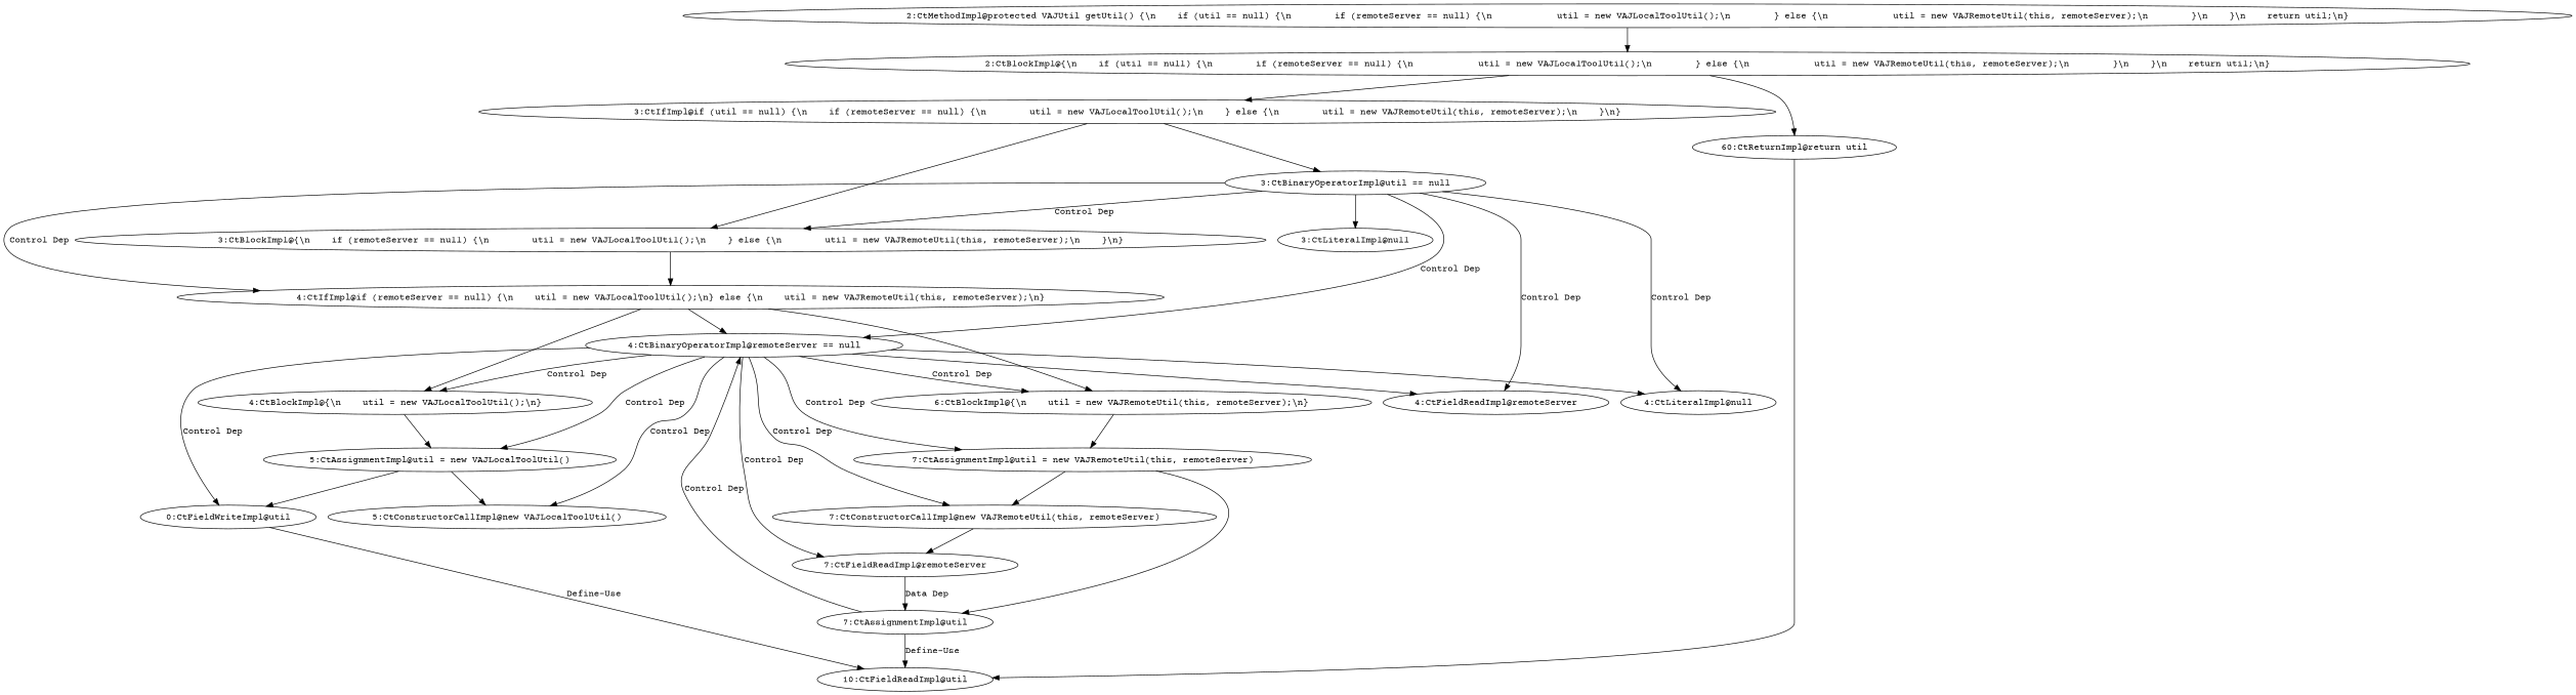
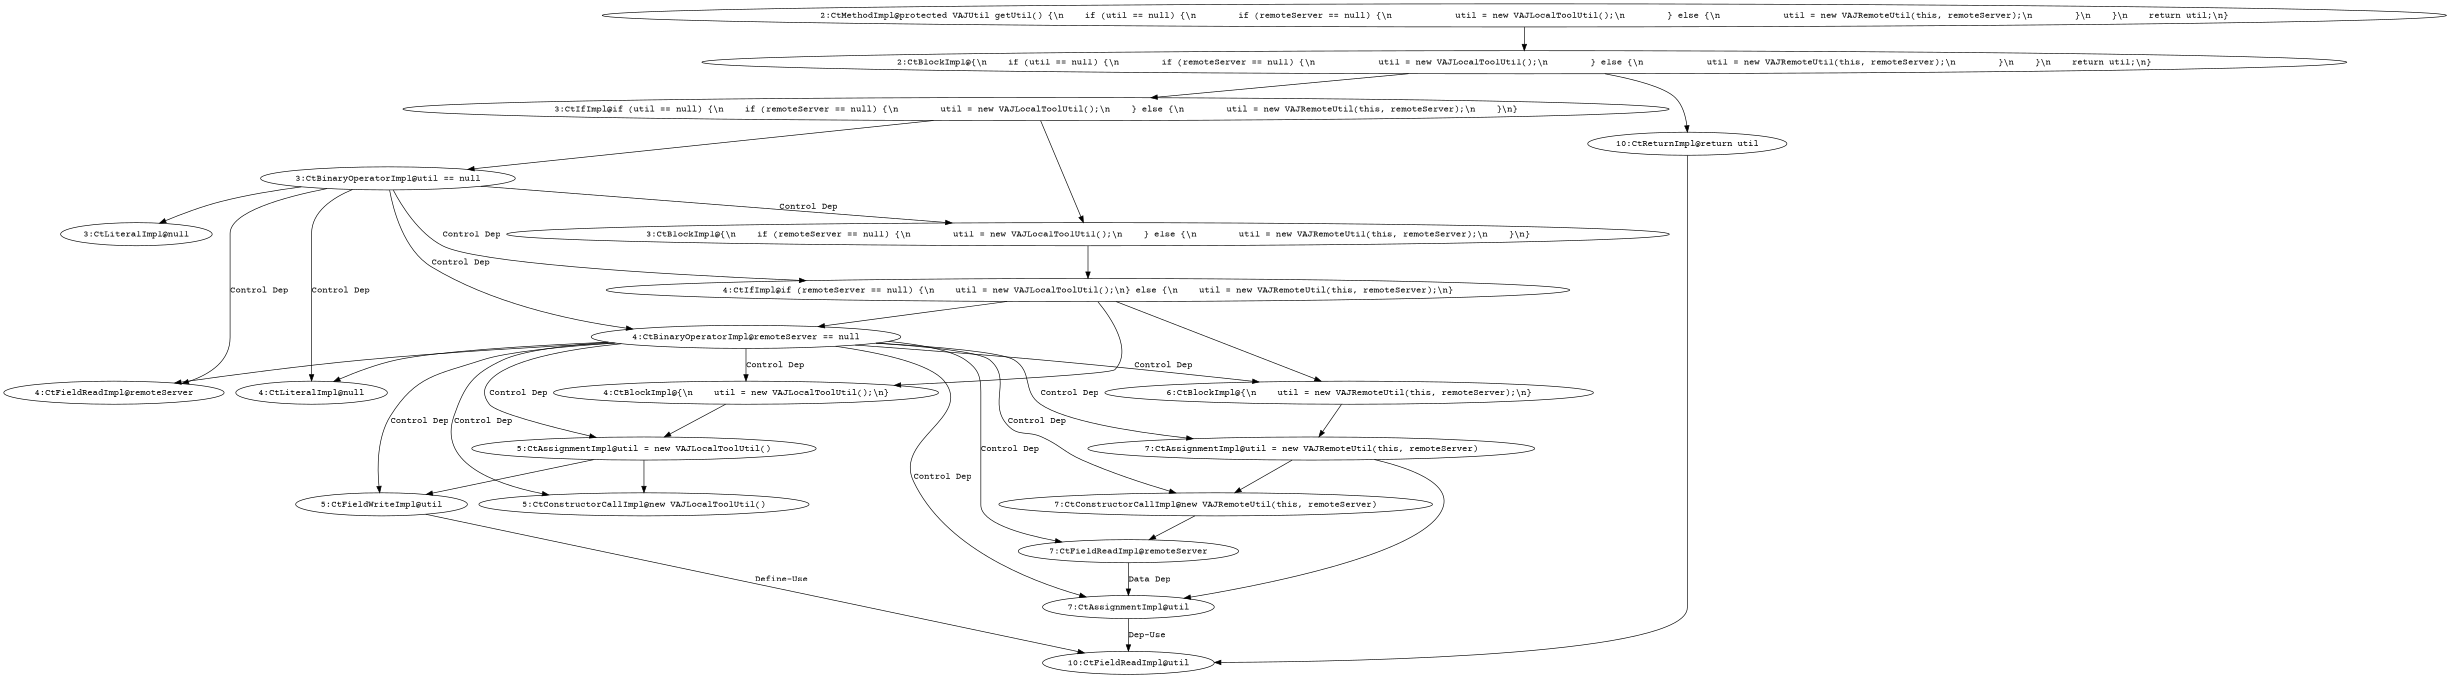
  digraph {
    fontname="Courier Prime"
    node [fontname="Courier Prime" shape=ellipse]
    edge [fontname="Courier Prime"]
    n1 [label="3:CtLiteralImpl@null"]
    n2 [label="3:CtBinaryOperatorImpl@util == null"]
    n3 [label="4:CtFieldReadImpl@remoteServer"]
    n4 [label="4:CtLiteralImpl@null"]
    n5 [label="4:CtBinaryOperatorImpl@remoteServer == null"]
    n6 [label="4:CtIfImpl@if (remoteServer == null) {\\n    util = new VAJLocalToolUtil();\\n} else {\\n    util = new VAJRemoteUtil(this, remoteServer);\\n}"]
    n7 [label="3:CtBlockImpl@{\\n    if (remoteServer == null) {\\n        util = new VAJLocalToolUtil();\\n    } else {\\n        util = new VAJRemoteUtil(this, remoteServer);\\n    }\\n}"]
-   n8 [label="0:CtFieldWriteImpl@util"]
+   n8 [label="5:CtFieldWriteImpl@util"]
    n9 [label="5:CtConstructorCallImpl@new VAJLocalToolUtil()"]
    n10 [label="5:CtAssignmentImpl@util = new VAJLocalToolUtil()"]
    n11 [label="4:CtBlockImpl@{\\n    util = new VAJLocalToolUtil();\\n}"]
    n12 [label="7:CtAssignmentImpl@util"]
    n13 [label="7:CtFieldReadImpl@remoteServer"]
    n14 [label="7:CtConstructorCallImpl@new VAJRemoteUtil(this, remoteServer)"]
    n15 [label="7:CtAssignmentImpl@util = new VAJRemoteUtil(this, remoteServer)"]
    n16 [label="6:CtBlockImpl@{\\n    util = new VAJRemoteUtil(this, remoteServer);\\n}"]
    n17 [label="10:CtFieldReadImpl@util"]
    n18 [label="3:CtIfImpl@if (util == null) {\\n    if (remoteServer == null) {\\n        util = new VAJLocalToolUtil();\\n    } else {\\n        util = new VAJRemoteUtil(this, remoteServer);\\n    }\\n}"]
-   n19 [label="60:CtReturnImpl@return util"]
+   n19 [label="10:CtReturnImpl@return util"]
    n20 [label="2:CtBlockImpl@{\\n    if (util == null) {\\n        if (remoteServer == null) {\\n            util = new VAJLocalToolUtil();\\n        } else {\\n            util = new VAJRemoteUtil(this, remoteServer);\\n        }\\n    }\\n    return util;\\n}"]
    n21 [label="2:CtMethodImpl@protected VAJUtil getUtil() {\\n    if (util == null) {\\n        if (remoteServer == null) {\\n            util = new VAJLocalToolUtil();\\n        } else {\\n            util = new VAJRemoteUtil(this, remoteServer);\\n        }\\n    }\\n    return util;\\n}"]
    n2 -> n1
    n2 -> n3 [label="Control Dep"]
    n2 -> n4 [label="Control Dep"]
    n2 -> n5 [label="Control Dep"]
    n2 -> n6 [label="Control Dep"]
    n2 -> n7 [label="Control Dep"]
    n5 -> n3
    n5 -> n4
    n5 -> n8 [label="Control Dep"]
    n5 -> n9 [label="Control Dep"]
    n5 -> n10 [label="Control Dep"]
    n5 -> n11 [label="Control Dep"]
-   n12 -> n5 [label="Control Dep"]
+   n5 -> n12 [label="Control Dep"]
    n5 -> n13 [label="Control Dep"]
    n5 -> n14 [label="Control Dep"]
    n5 -> n15 [label="Control Dep"]
    n5 -> n16 [label="Control Dep"]
    n6 -> n5
    n6 -> n11
    n6 -> n16
    n7 -> n6
    n8 -> n17 [label="Define-Use"]
    n10 -> n8
    n10 -> n9
    n11 -> n10
-   n12 -> n17 [label="Define-Use"]
+   n12 -> n17 [label="Dep-Use"]
    n13 -> n12 [label="Data Dep"]
    n14 -> n13
    n15 -> n12
    n15 -> n14
    n16 -> n15
    n18 -> n2
    n18 -> n7
    n19 -> n17
    n20 -> n18
    n20 -> n19
    n21 -> n20
  }
